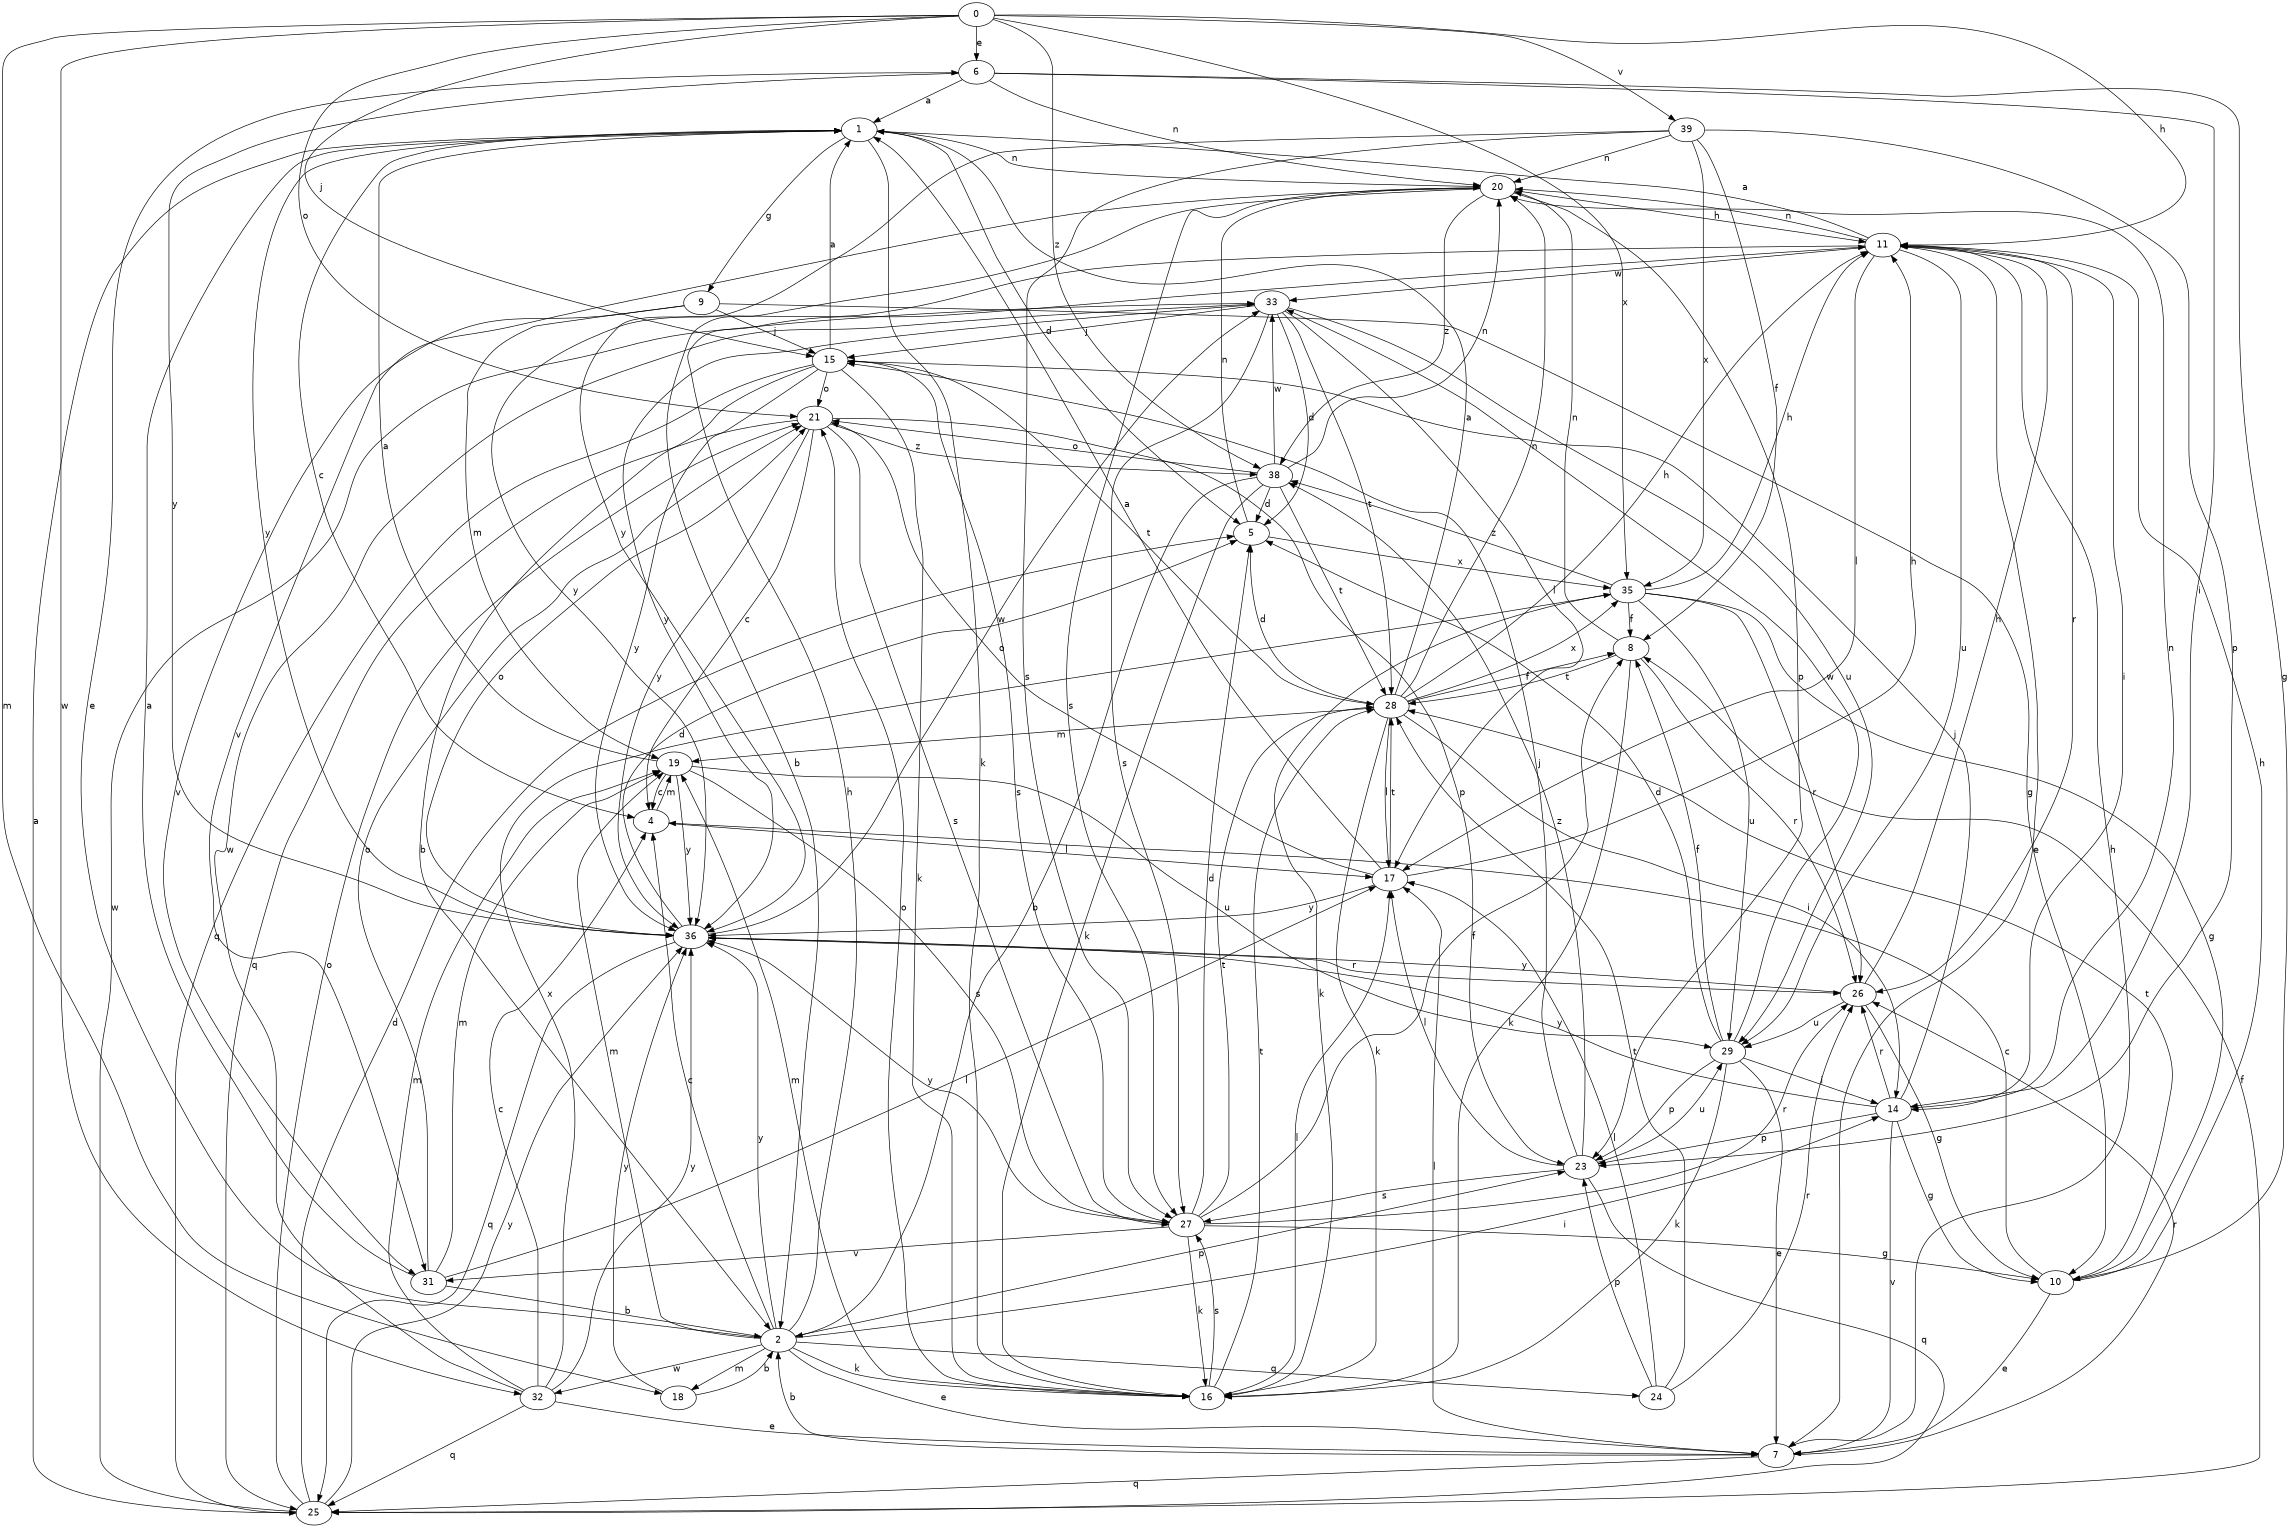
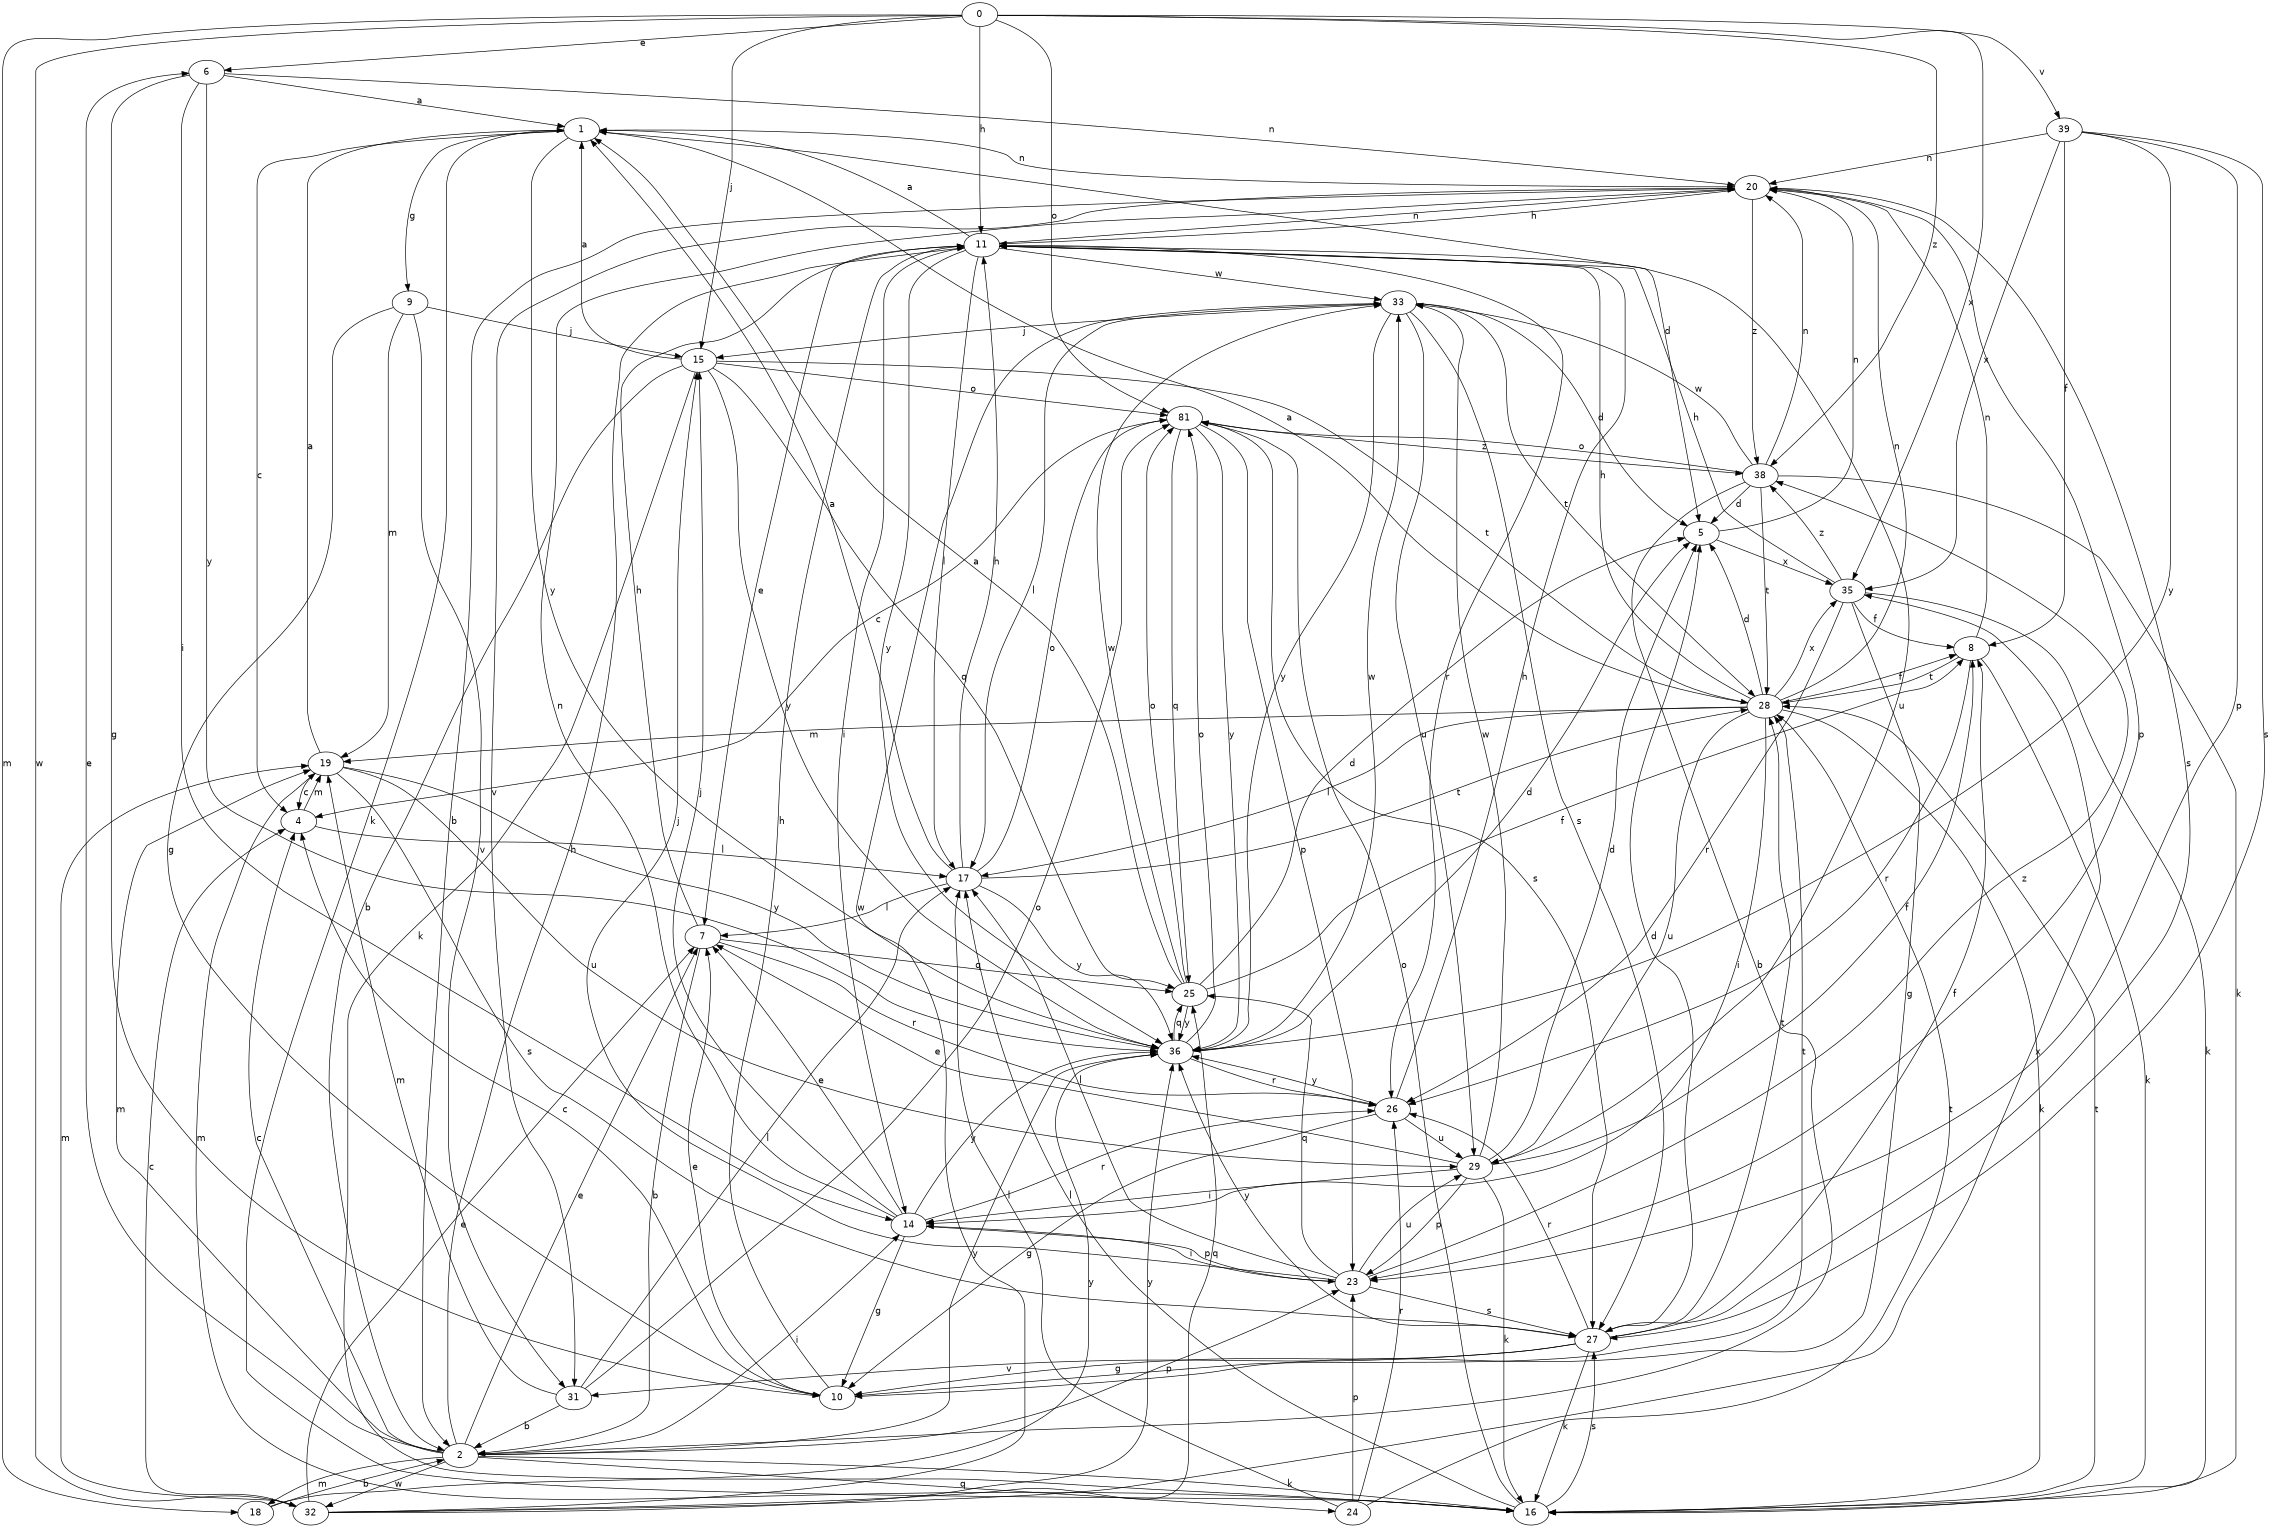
  strict digraph {
    fontname="DejaVu Sans"
    node [fontname="DejaVu Sans"]
    edge [fontname="DejaVu Sans"]
    0
    6
    11
    15
    18
-   21
+   21 [label=81]
    n7 [label=39]
    32
    35
    38
    1
    20
    36
    14
    10
    7
    17
    26
    29
    33
    16
    2
    25
    28
    27
    4
    23
    8
    19
    5
    9
    31
    24
    0 -> 6 [label=e]
    0 -> 11 [label=h]
    0 -> 15 [label=j]
    0 -> 18 [label=m]
    0 -> 21 [label=o]
    0 -> n7 [label=v]
    0 -> 32 [label=w]
    0 -> 35 [label=x]
    0 -> 38 [label=z]
    6 -> 1 [label=a]
    6 -> 20 [label=n]
    6 -> 36 [label=y]
    6 -> 14 [label=i]
    6 -> 10 [label=g]
    11 -> 1 [label=a]
    11 -> 20 [label=n]
    11 -> 36 [label=y]
    11 -> 14 [label=i]
    11 -> 7 [label=e]
    11 -> 17 [label=l]
    11 -> 26 [label=r]
    11 -> 29 [label=u]
    11 -> 33 [label=w]
    15 -> 21 [label=o]
    15 -> 1 [label=a]
    15 -> 36 [label=y]
    15 -> 16 [label=k]
    15 -> 2 [label=b]
    15 -> 25 [label=q]
    15 -> 28 [label=t]
-   15 -> 27 [label=s]
    18 -> 36 [label=y]
    18 -> 2 [label=b]
    21 -> 38 [label=z]
    21 -> 36 [label=y]
    21 -> 25 [label=q]
    21 -> 27 [label=s]
    21 -> 4 [label=c]
    21 -> 23 [label=p]
    n7 -> 35 [label=x]
    n7 -> 20 [label=n]
    n7 -> 36 [label=y]
    n7 -> 27 [label=s]
    n7 -> 23 [label=p]
    n7 -> 8 [label=f]
    32 -> 35 [label=x]
    32 -> 36 [label=y]
    32 -> 7 [label=e]
    32 -> 33 [label=w]
    32 -> 25 [label=q]
    32 -> 4 [label=c]
    32 -> 19 [label=m]
    35 -> 11 [label=h]
    35 -> 38 [label=z]
    35 -> 10 [label=g]
    35 -> 26 [label=r]
-   35 -> 29 [label=u]
+   28 -> 29 [label=u]
    35 -> 16 [label=k]
    35 -> 8 [label=f]
    38 -> 21 [label=o]
    38 -> 20 [label=n]
    38 -> 33 [label=w]
    38 -> 16 [label=k]
    38 -> 2 [label=b]
    38 -> 28 [label=t]
    38 -> 5 [label=d]
    1 -> 20 [label=n]
    1 -> 36 [label=y]
    1 -> 16 [label=k]
    1 -> 4 [label=c]
    1 -> 5 [label=d]
    1 -> 9 [label=g]
    20 -> 11 [label=h]
    20 -> 38 [label=z]
    20 -> 2 [label=b]
    20 -> 27 [label=s]
    20 -> 23 [label=p]
    20 -> 31 [label=v]
    36 -> 21 [label=o]
    36 -> 26 [label=r]
    36 -> 33 [label=w]
    36 -> 25 [label=q]
    36 -> 5 [label=d]
    14 -> 15 [label=j]
    14 -> 20 [label=n]
    14 -> 36 [label=y]
    14 -> 10 [label=g]
-   14 -> 7 [label=v]
+   14 -> 7 [label=e]
    14 -> 26 [label=r]
    14 -> 23 [label=p]
    10 -> 11 [label=h]
    10 -> 7 [label=e]
    10 -> 28 [label=t]
    10 -> 4 [label=c]
    7 -> 11 [label=h]
-   7 -> 17 [label=l]
+   17 -> 7 [label=l]
    7 -> 26 [label=r]
    7 -> 2 [label=b]
    7 -> 25 [label=q]
    17 -> 11 [label=h]
    17 -> 21 [label=o]
    17 -> 1 [label=a]
    17 -> 36 [label=y]
    17 -> 28 [label=t]
    26 -> 11 [label=h]
    26 -> 36 [label=y]
    26 -> 10 [label=g]
    26 -> 29 [label=u]
    29 -> 14 [label=i]
    29 -> 7 [label=e]
    29 -> 33 [label=w]
    29 -> 16 [label=k]
    29 -> 23 [label=p]
    29 -> 8 [label=f]
    29 -> 5 [label=d]
    33 -> 15 [label=j]
    33 -> 36 [label=y]
    33 -> 17 [label=l]
    33 -> 29 [label=u]
    33 -> 28 [label=t]
    33 -> 27 [label=s]
    33 -> 5 [label=d]
    16 -> 21 [label=o]
    16 -> 17 [label=l]
    16 -> 28 [label=t]
    16 -> 27 [label=s]
    16 -> 19 [label=m]
    2 -> 6 [label=e]
    2 -> 11 [label=h]
    2 -> 18 [label=m]
    2 -> 32 [label=w]
    2 -> 36 [label=y]
    2 -> 14 [label=i]
    2 -> 7 [label=e]
    2 -> 16 [label=k]
    2 -> 4 [label=c]
    2 -> 23 [label=p]
    2 -> 19 [label=m]
    2 -> 24 [label=q]
    25 -> 21 [label=o]
    25 -> 1 [label=a]
    25 -> 36 [label=y]
    25 -> 33 [label=w]
    25 -> 8 [label=f]
    25 -> 5 [label=d]
    28 -> 11 [label=h]
    28 -> 35 [label=x]
    28 -> 1 [label=a]
    28 -> 20 [label=n]
    28 -> 14 [label=i]
    28 -> 17 [label=l]
    28 -> 16 [label=k]
    28 -> 8 [label=f]
    28 -> 19 [label=m]
    28 -> 5 [label=d]
    27 -> 36 [label=y]
    27 -> 10 [label=g]
    27 -> 26 [label=r]
    27 -> 16 [label=k]
    27 -> 28 [label=t]
    27 -> 8 [label=f]
    27 -> 5 [label=d]
    27 -> 31 [label=v]
    4 -> 17 [label=l]
    4 -> 19 [label=m]
    23 -> 15 [label=j]
    23 -> 38 [label=z]
+   23 -> 14 [label=i]
    23 -> 17 [label=l]
    23 -> 29 [label=u]
    23 -> 25 [label=q]
    23 -> 27 [label=s]
    8 -> 20 [label=n]
    8 -> 26 [label=r]
    8 -> 16 [label=k]
    8 -> 28 [label=t]
    19 -> 1 [label=a]
    19 -> 36 [label=y]
    19 -> 29 [label=u]
    19 -> 27 [label=s]
    19 -> 4 [label=c]
    5 -> 35 [label=x]
    5 -> 20 [label=n]
    9 -> 15 [label=j]
    9 -> 10 [label=g]
    9 -> 19 [label=m]
    9 -> 31 [label=v]
    31 -> 21 [label=o]
-   31 -> 1 [label=a]
    31 -> 17 [label=l]
    31 -> 2 [label=b]
    31 -> 19 [label=m]
    24 -> 17 [label=l]
    24 -> 26 [label=r]
    24 -> 28 [label=t]
    24 -> 23 [label=p]
  }
